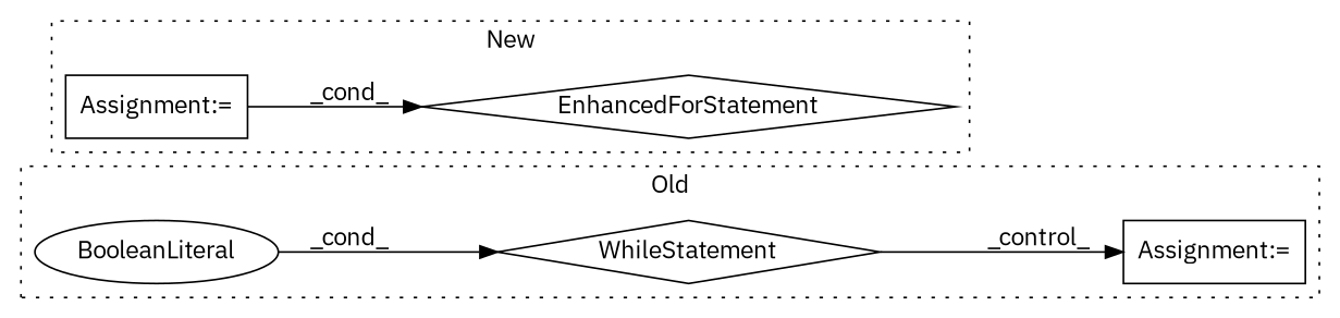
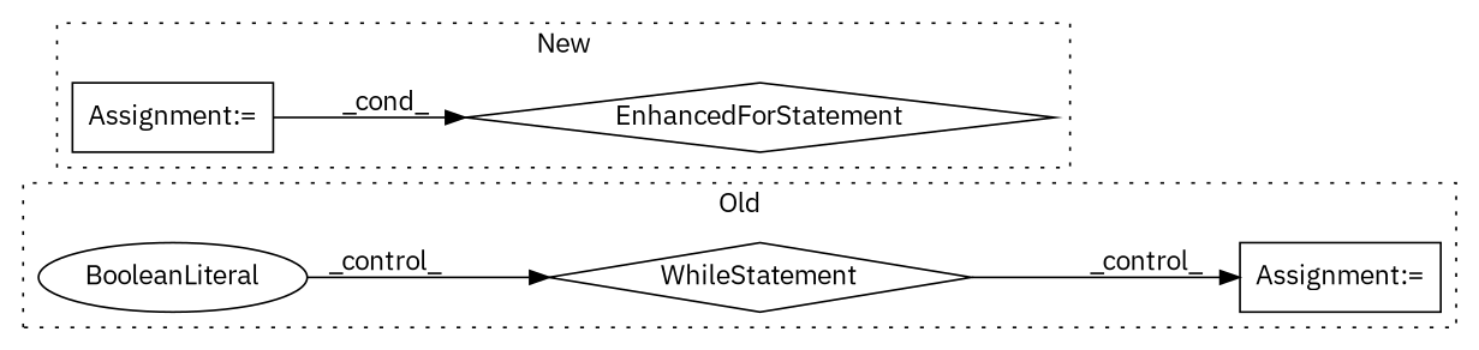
  digraph {
    fontname="IBM Plex Sans"
    rankdir=LR
    node [a=7 fontname="IBM Plex Sans" l="53,2" s="11150,11218" shape=diamond]
    edge [fontname="IBM Plex Sans"]
    n1 [a=61 l="7,2" label=WhileStatement s="11121,11132"]
    n2 [a=9 l=4 label=BooleanLiteral s=11128 shape=ellipse]
    n3 [l=2 label="Assignment:=" s=11287 shape=box]
    n4 [a=70 label=EnhancedForStatement]
    n5 [label="Assignment:=" shape=box]
    subgraph cluster_1 {
      label=Old
      style=dotted
      n1
      n2
      n3
    }
    subgraph cluster_2 {
      label=New
      style=dotted
      n4
      n5
    }
    n1 -> n3 [label=_control_]
-   n2 -> n1 [label=_cond_]
+   n2 -> n1 [label=_control_]
    n5 -> n4 [label=_cond_]
  }
